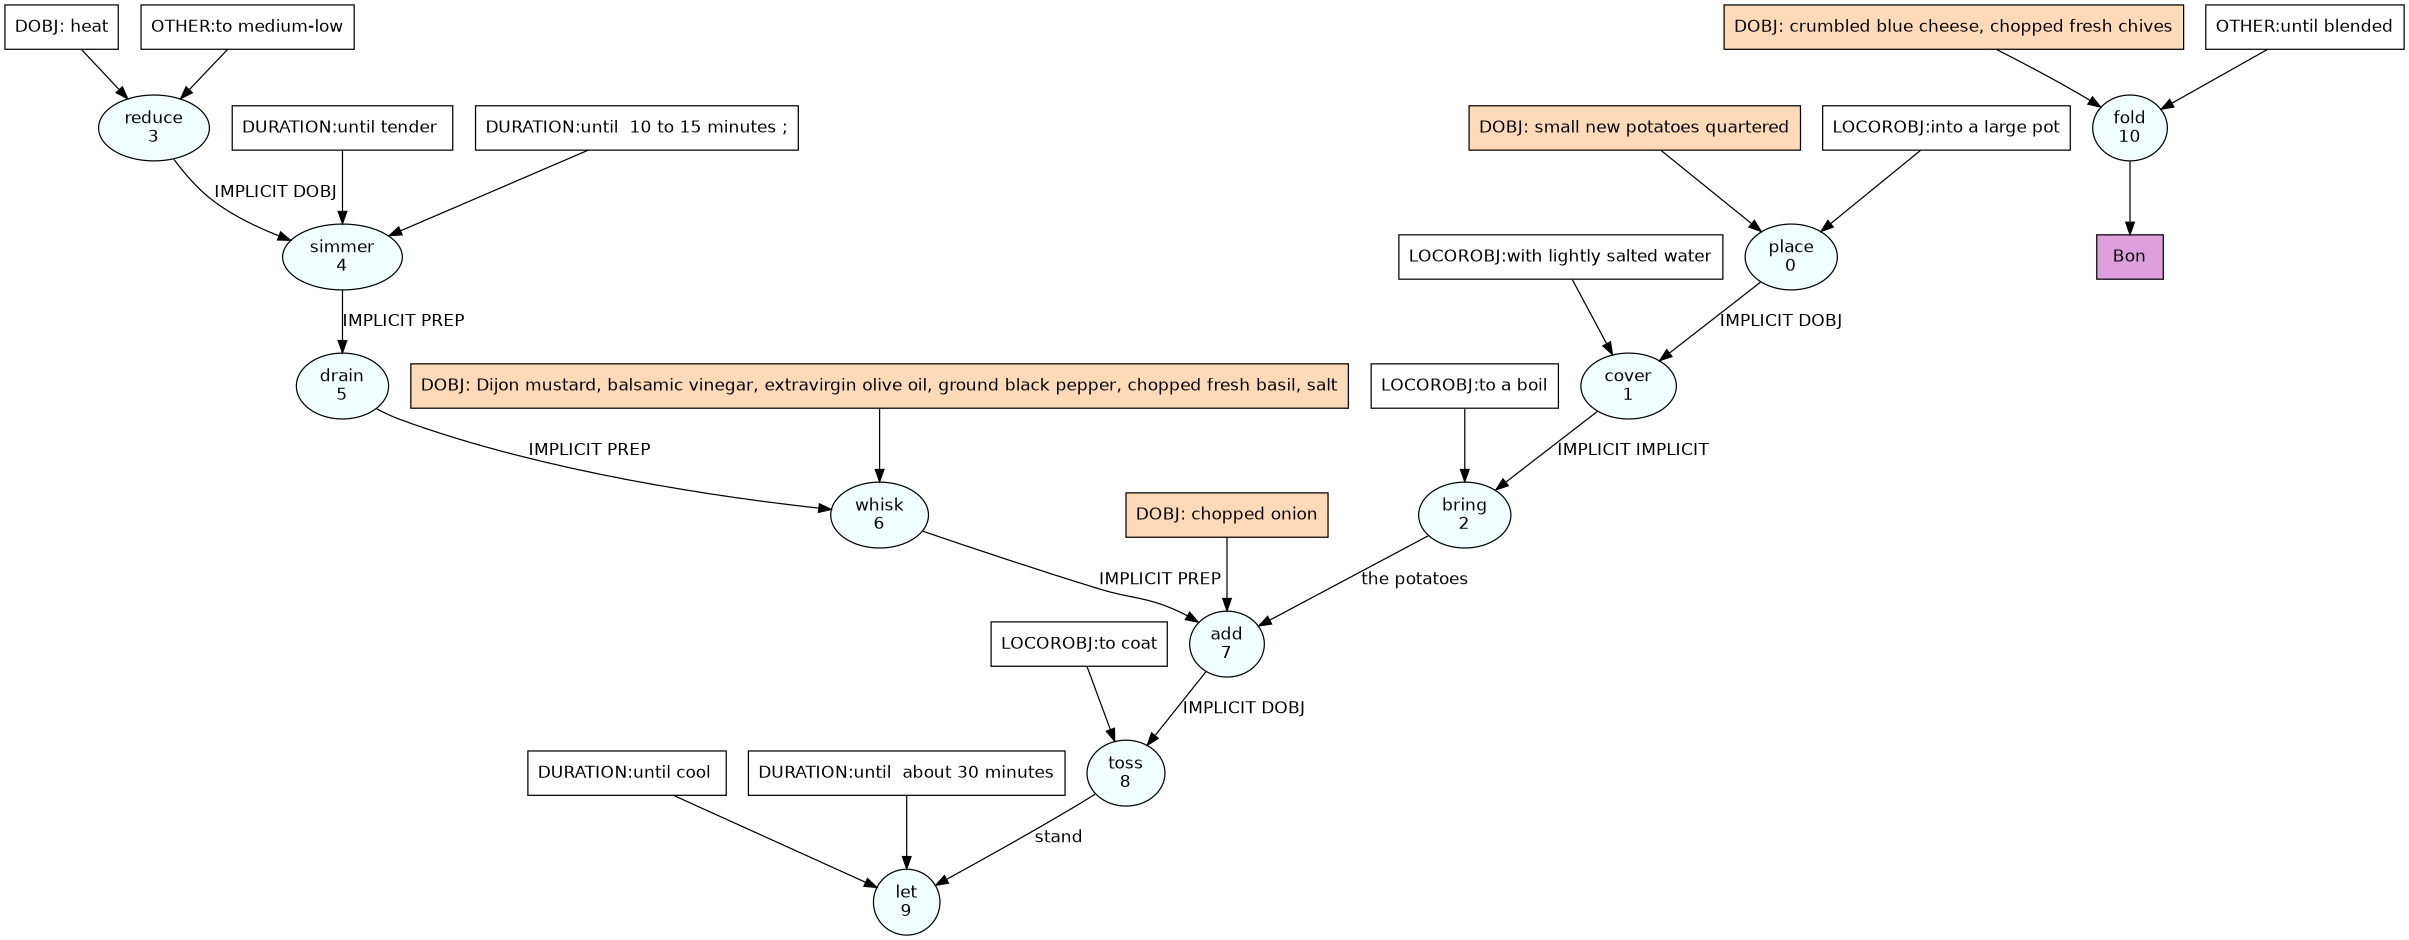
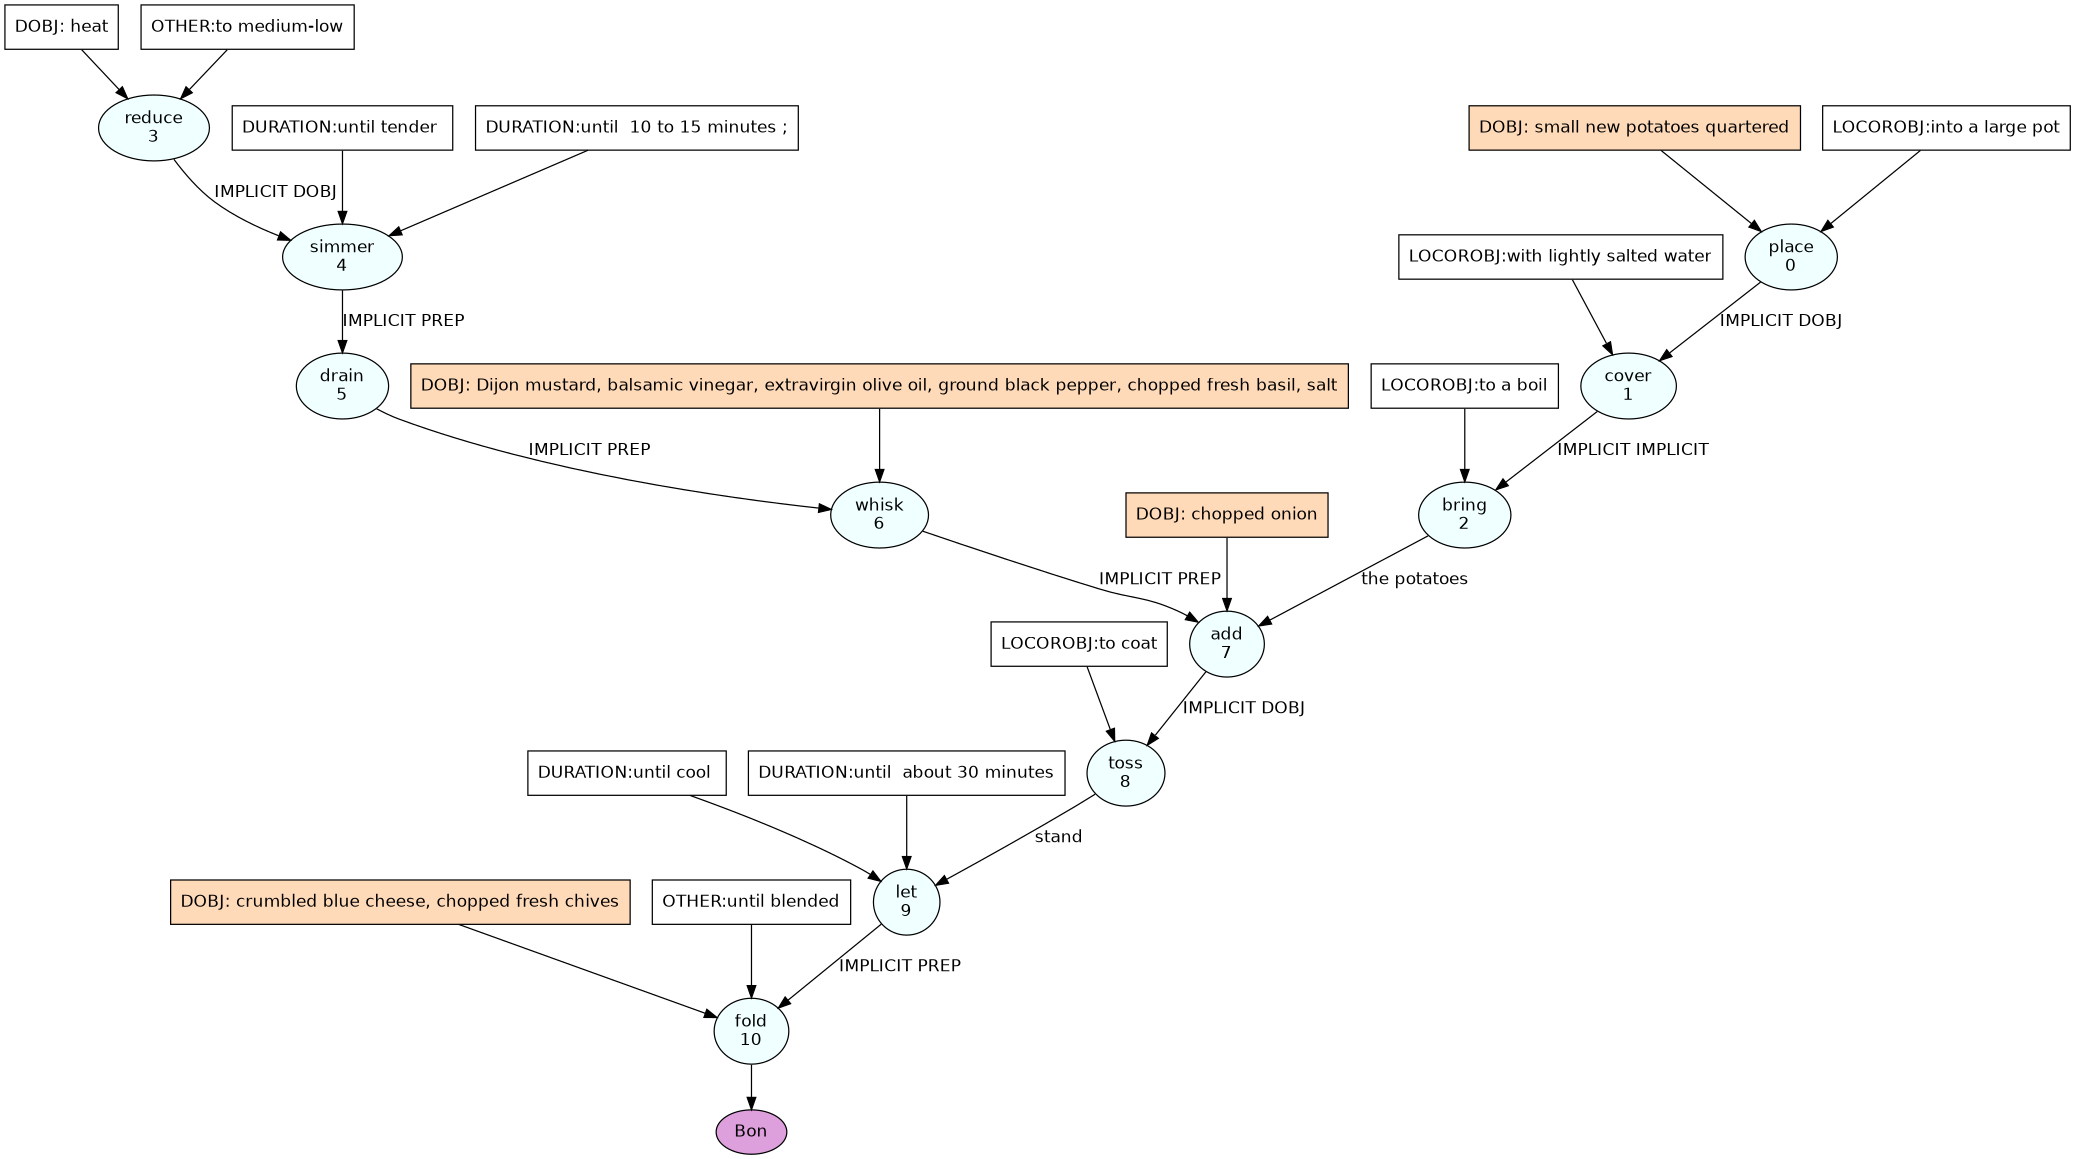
  digraph {
    fontname="DejaVu Sans"
    node [fillcolor=azure fontname="DejaVu Sans" shape=box style=filled]
    edge [fontname="DejaVu Sans"]
    n1 [label="place\n0" shape=oval]
    n2 [label="cover\n1" shape=oval]
    n3 [label="bring\n2" shape=oval]
    n4 [label="add\n7" shape=oval]
    n5 [label="toss\n8" shape=oval]
    n6 [label="reduce\n3" shape=oval]
    n7 [label="simmer\n4" shape=oval]
    n8 [label="drain\n5" shape=oval]
    n9 [label="whisk\n6" shape=oval]
    n10 [label="let\n9" shape=oval]
    n11 [label="fold\n10" shape=oval]
-   n12 [fillcolor=plum label=Bon]
+   n12 [fillcolor=plum label=Bon shape=oval]
    n13 [fillcolor=peachpuff label="DOBJ: small new potatoes quartered"]
    n14 [fillcolor=white label="LOCOROBJ:into a large pot"]
    n15 [fillcolor=white label="DOBJ: heat"]
    n16 [fillcolor=white label="OTHER:to medium-low"]
    n17 [fillcolor=white label="LOCOROBJ:with lightly salted water"]
    n18 [fillcolor=white label="LOCOROBJ:to a boil"]
    n19 [fillcolor=white label="DURATION:until tender "]
    n20 [fillcolor=white label="DURATION:until  10 to 15 minutes ;"]
    n21 [fillcolor=peachpuff label="DOBJ: Dijon mustard, balsamic vinegar, extravirgin olive oil, ground black pepper, chopped fresh basil, salt"]
    n22 [fillcolor=peachpuff label="DOBJ: chopped onion"]
    n23 [fillcolor=white label="LOCOROBJ:to coat"]
    n24 [fillcolor=white label="DURATION:until cool "]
    n25 [fillcolor=white label="DURATION:until  about 30 minutes"]
    n26 [fillcolor=peachpuff label="DOBJ: crumbled blue cheese, chopped fresh chives"]
    n27 [fillcolor=white label="OTHER:until blended"]
    n1 -> n2 [label="IMPLICIT DOBJ"]
    n2 -> n3 [label="IMPLICIT IMPLICIT"]
    n3 -> n4 [label="the potatoes"]
    n4 -> n5 [label="IMPLICIT DOBJ"]
    n5 -> n10 [label=stand]
    n6 -> n7 [label="IMPLICIT DOBJ"]
    n7 -> n8 [label="IMPLICIT PREP"]
    n8 -> n9 [label="IMPLICIT PREP"]
    n9 -> n4 [label="IMPLICIT PREP"]
+   n10 -> n11 [label="IMPLICIT PREP"]
    n11 -> n12
    n13 -> n1
    n14 -> n1
    n15 -> n6
    n16 -> n6
    n17 -> n2
    n18 -> n3
    n19 -> n7
    n20 -> n7
    n21 -> n9
    n22 -> n4
    n23 -> n5
    n24 -> n10
    n25 -> n10
    n26 -> n11
    n27 -> n11
  }
